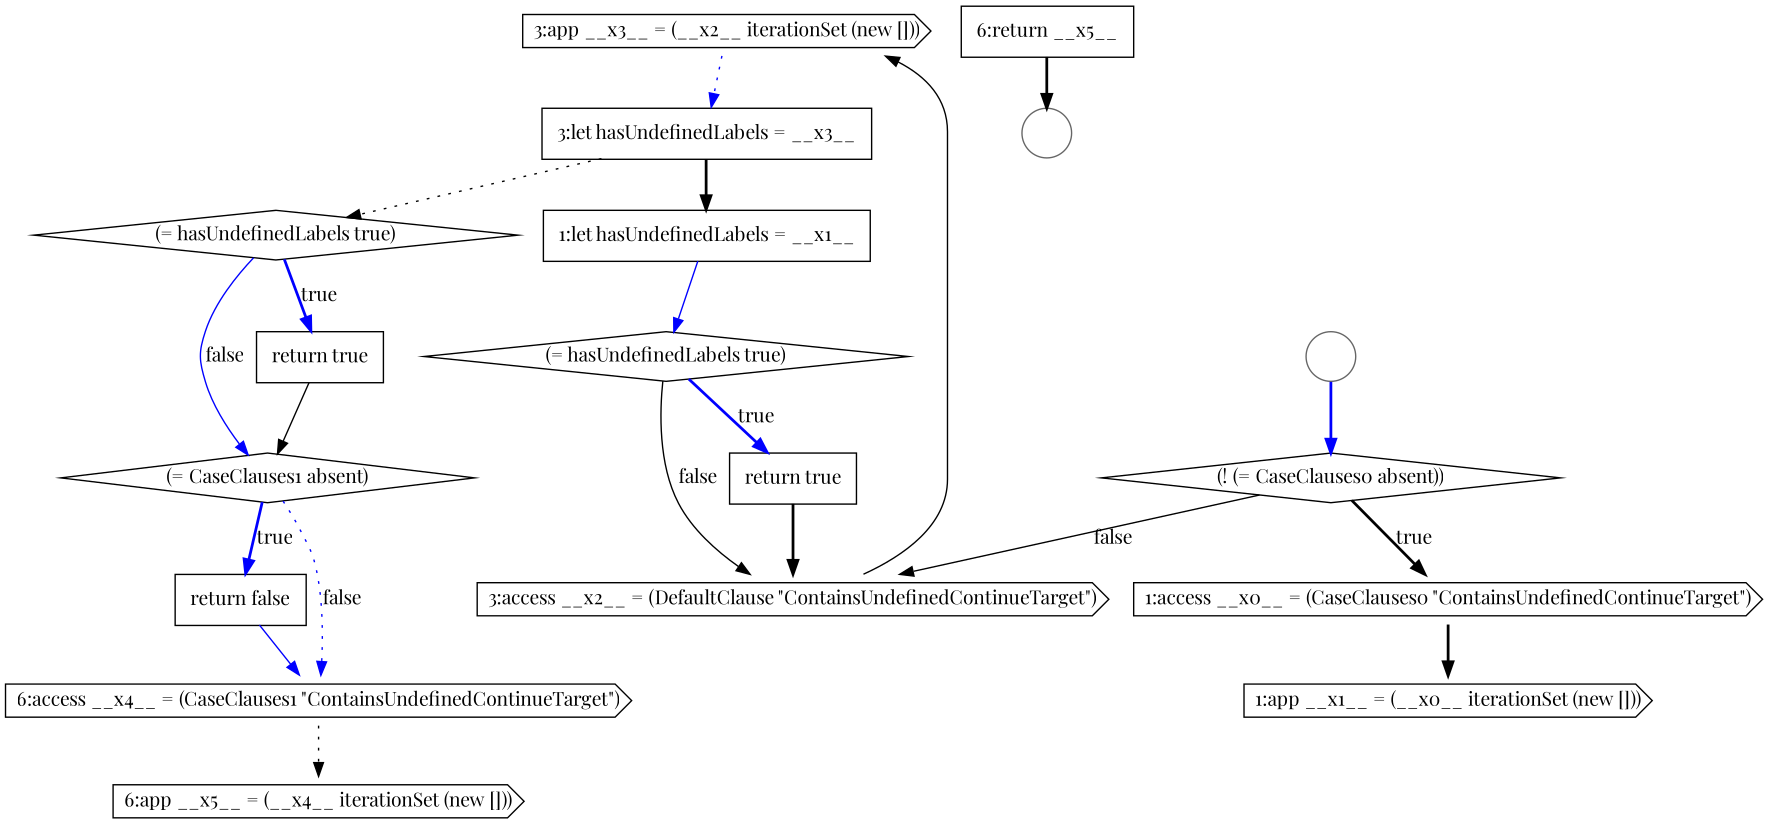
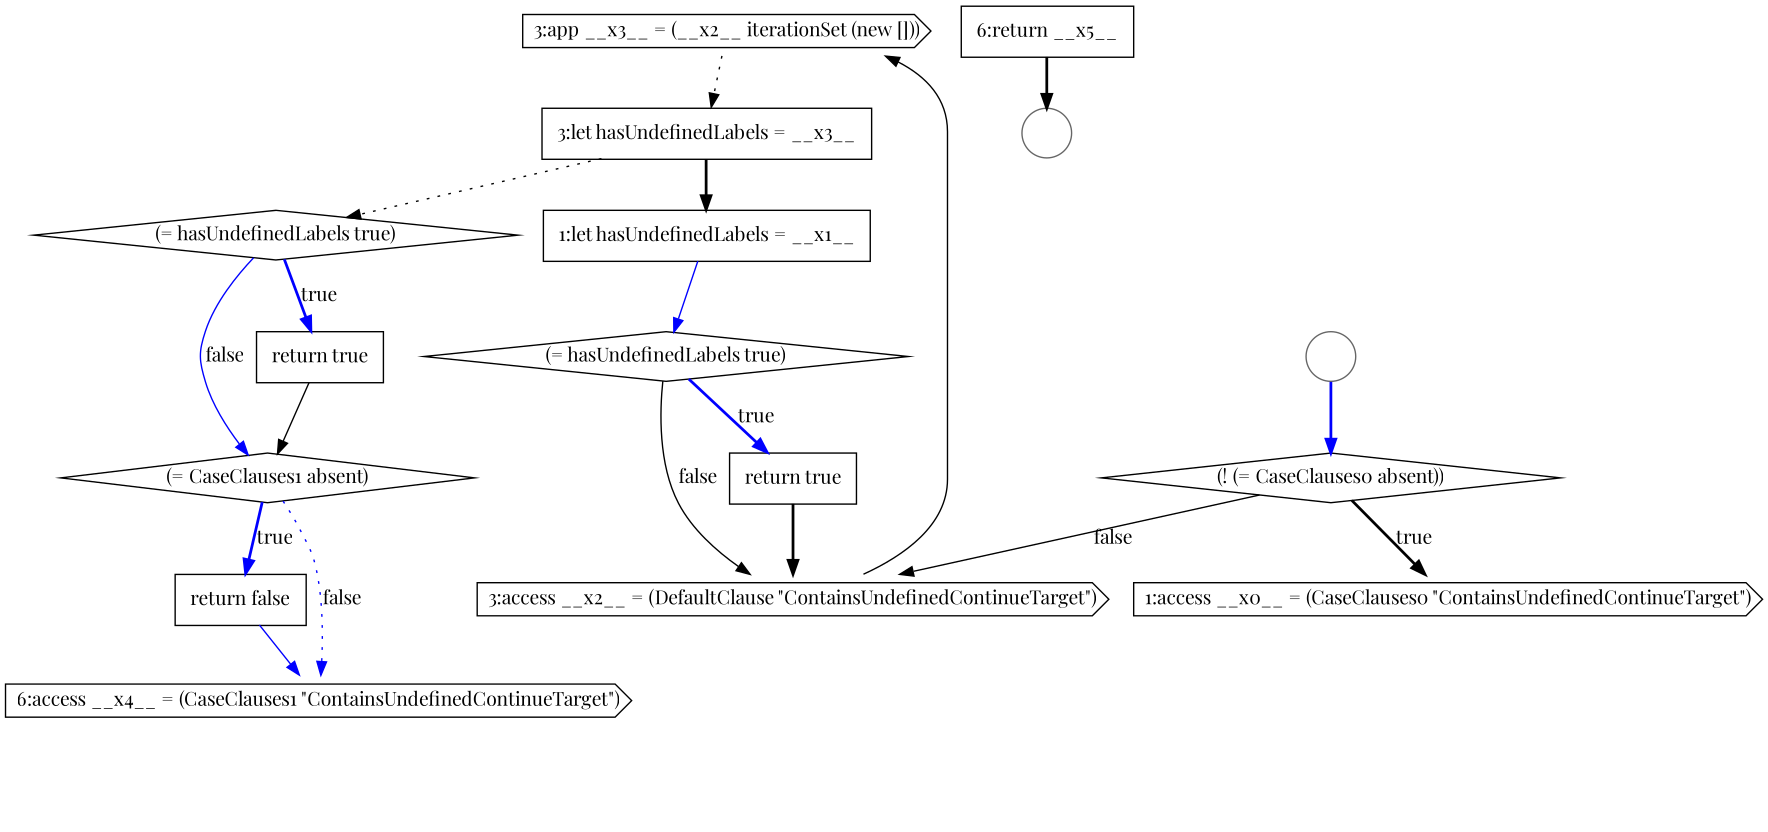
  digraph {
    fontname="Playfair Display"
    node [color=black fillcolor=white fontname="Playfair Display" shape=cds style=filled]
    edge [color=black fontname="Playfair Display" style=bold]
    n1 [label=<<font color="black">3:app __x3__ = (__x2__ iterationSet (new []))</font>>]
    n2 [label=<<font color="black">     <table border="0" cellborder="1" cellspacing="0" cellpadding="10">       <tr><td align="left">3:let hasUndefinedLabels = __x3__</td></tr>     </table>   </font>> margin=0 shape=none]
    n3 [label=<<font color="black">     <table border="0" cellborder="1" cellspacing="0" cellpadding="10">       <tr><td align="left">1:let hasUndefinedLabels = __x1__</td></tr>     </table>   </font>> margin=0 shape=none]
    n4 [label=<<font color="black">(= hasUndefinedLabels true)</font>> shape=diamond]
    n5 [label=<<font color="black">(= hasUndefinedLabels true)</font>> shape=diamond]
    n6 [label=<<font color="black">3:access __x2__ = (DefaultClause &quot;ContainsUndefinedContinueTarget&quot;)</font>>]
    n7 [label=<<font color="black">     <table border="0" cellborder="1" cellspacing="0" cellpadding="10">       <tr><td align="left">return true</td></tr>     </table>   </font>> margin=0 shape=none]
    n8 [label=<<font color="black">     <table border="0" cellborder="1" cellspacing="0" cellpadding="10">       <tr><td align="left">return true</td></tr>     </table>   </font>> margin=0 shape=none]
    n9 [label=<<font color="black">(= CaseClauses1 absent)</font>> shape=diamond]
    n10 [label=<<font color="black">6:access __x4__ = (CaseClauses1 &quot;ContainsUndefinedContinueTarget&quot;)</font>>]
    n11 [label=<<font color="black">     <table border="0" cellborder="1" cellspacing="0" cellpadding="10">       <tr><td align="left">return false</td></tr>     </table>   </font>> margin=0 shape=none]
-   n12 [label=<<font color="black">6:app __x5__ = (__x4__ iterationSet (new []))</font>>]
    n13 [color=gray40 label=" " shape=circle]
    n14 [label=<<font color="black">(! (= CaseClauses0 absent))</font>> shape=diamond]
    n15 [label=<<font color="black">1:access __x0__ = (CaseClauses0 &quot;ContainsUndefinedContinueTarget&quot;)</font>>]
-   n16 [label=<<font color="black">1:app __x1__ = (__x0__ iterationSet (new []))</font>>]
    n17 [label=<<font color="black">     <table border="0" cellborder="1" cellspacing="0" cellpadding="10">       <tr><td align="left">6:return __x5__</td></tr>     </table>   </font>> margin=0 shape=none]
    n18 [color=gray40 label=" " shape=circle]
-   n1 -> n2 [color=blue style=dotted]
+   n1 -> n2 [style=dotted]
    n2 -> n3
    n2 -> n4 [style=dotted]
    n3 -> n5 [color=blue style=solid]
    n4 -> n8 [color=blue label=<<font color="black">true</font>>]
    n4 -> n9 [color=blue label=<<font color="black">false</font>> style=solid]
    n5 -> n6 [label=<<font color="black">false</font>> style=solid]
    n5 -> n7 [color=blue label=<<font color="black">true</font>>]
    n6 -> n1 [style=solid]
    n7 -> n6
    n8 -> n9 [style=solid]
    n9 -> n10 [color=blue label=<<font color="black">false</font>> style=dotted]
    n9 -> n11 [color=blue label=<<font color="black">true</font>>]
-   n10 -> n12 [style=dotted]
    n11 -> n10 [color=blue style=solid]
    n13 -> n14 [color=blue]
    n14 -> n6 [label=<<font color="black">false</font>> style=solid]
    n14 -> n15 [label=<<font color="black">true</font>>]
-   n15 -> n16
    n17 -> n18
  }
